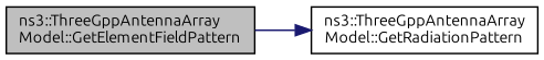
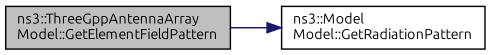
  digraph {
    rankdir=LR
    fontname=Ubuntu
    node [color=black fontname=Ubuntu fontsize=10 shape=record style=filled]
    n1 [fillcolor=grey75 fontcolor=black height=0.2 label="ns3::ThreeGppAntennaArray\lModel::GetElementFieldPattern" width=0.4]
-   n2 [fillcolor=white height=0.2 label="ns3::ThreeGppAntennaArray\lModel::GetRadiationPattern" width=0.4]
+   n2 [fillcolor=white height=0.2 label="ns3::Model\lModel::GetRadiationPattern" width=0.4]
    n1 -> n2 [color=midnightblue fontname=Ubuntu fontsize=10 labelfontname=Helvetica labelfontsize=10 style=solid]
  }
